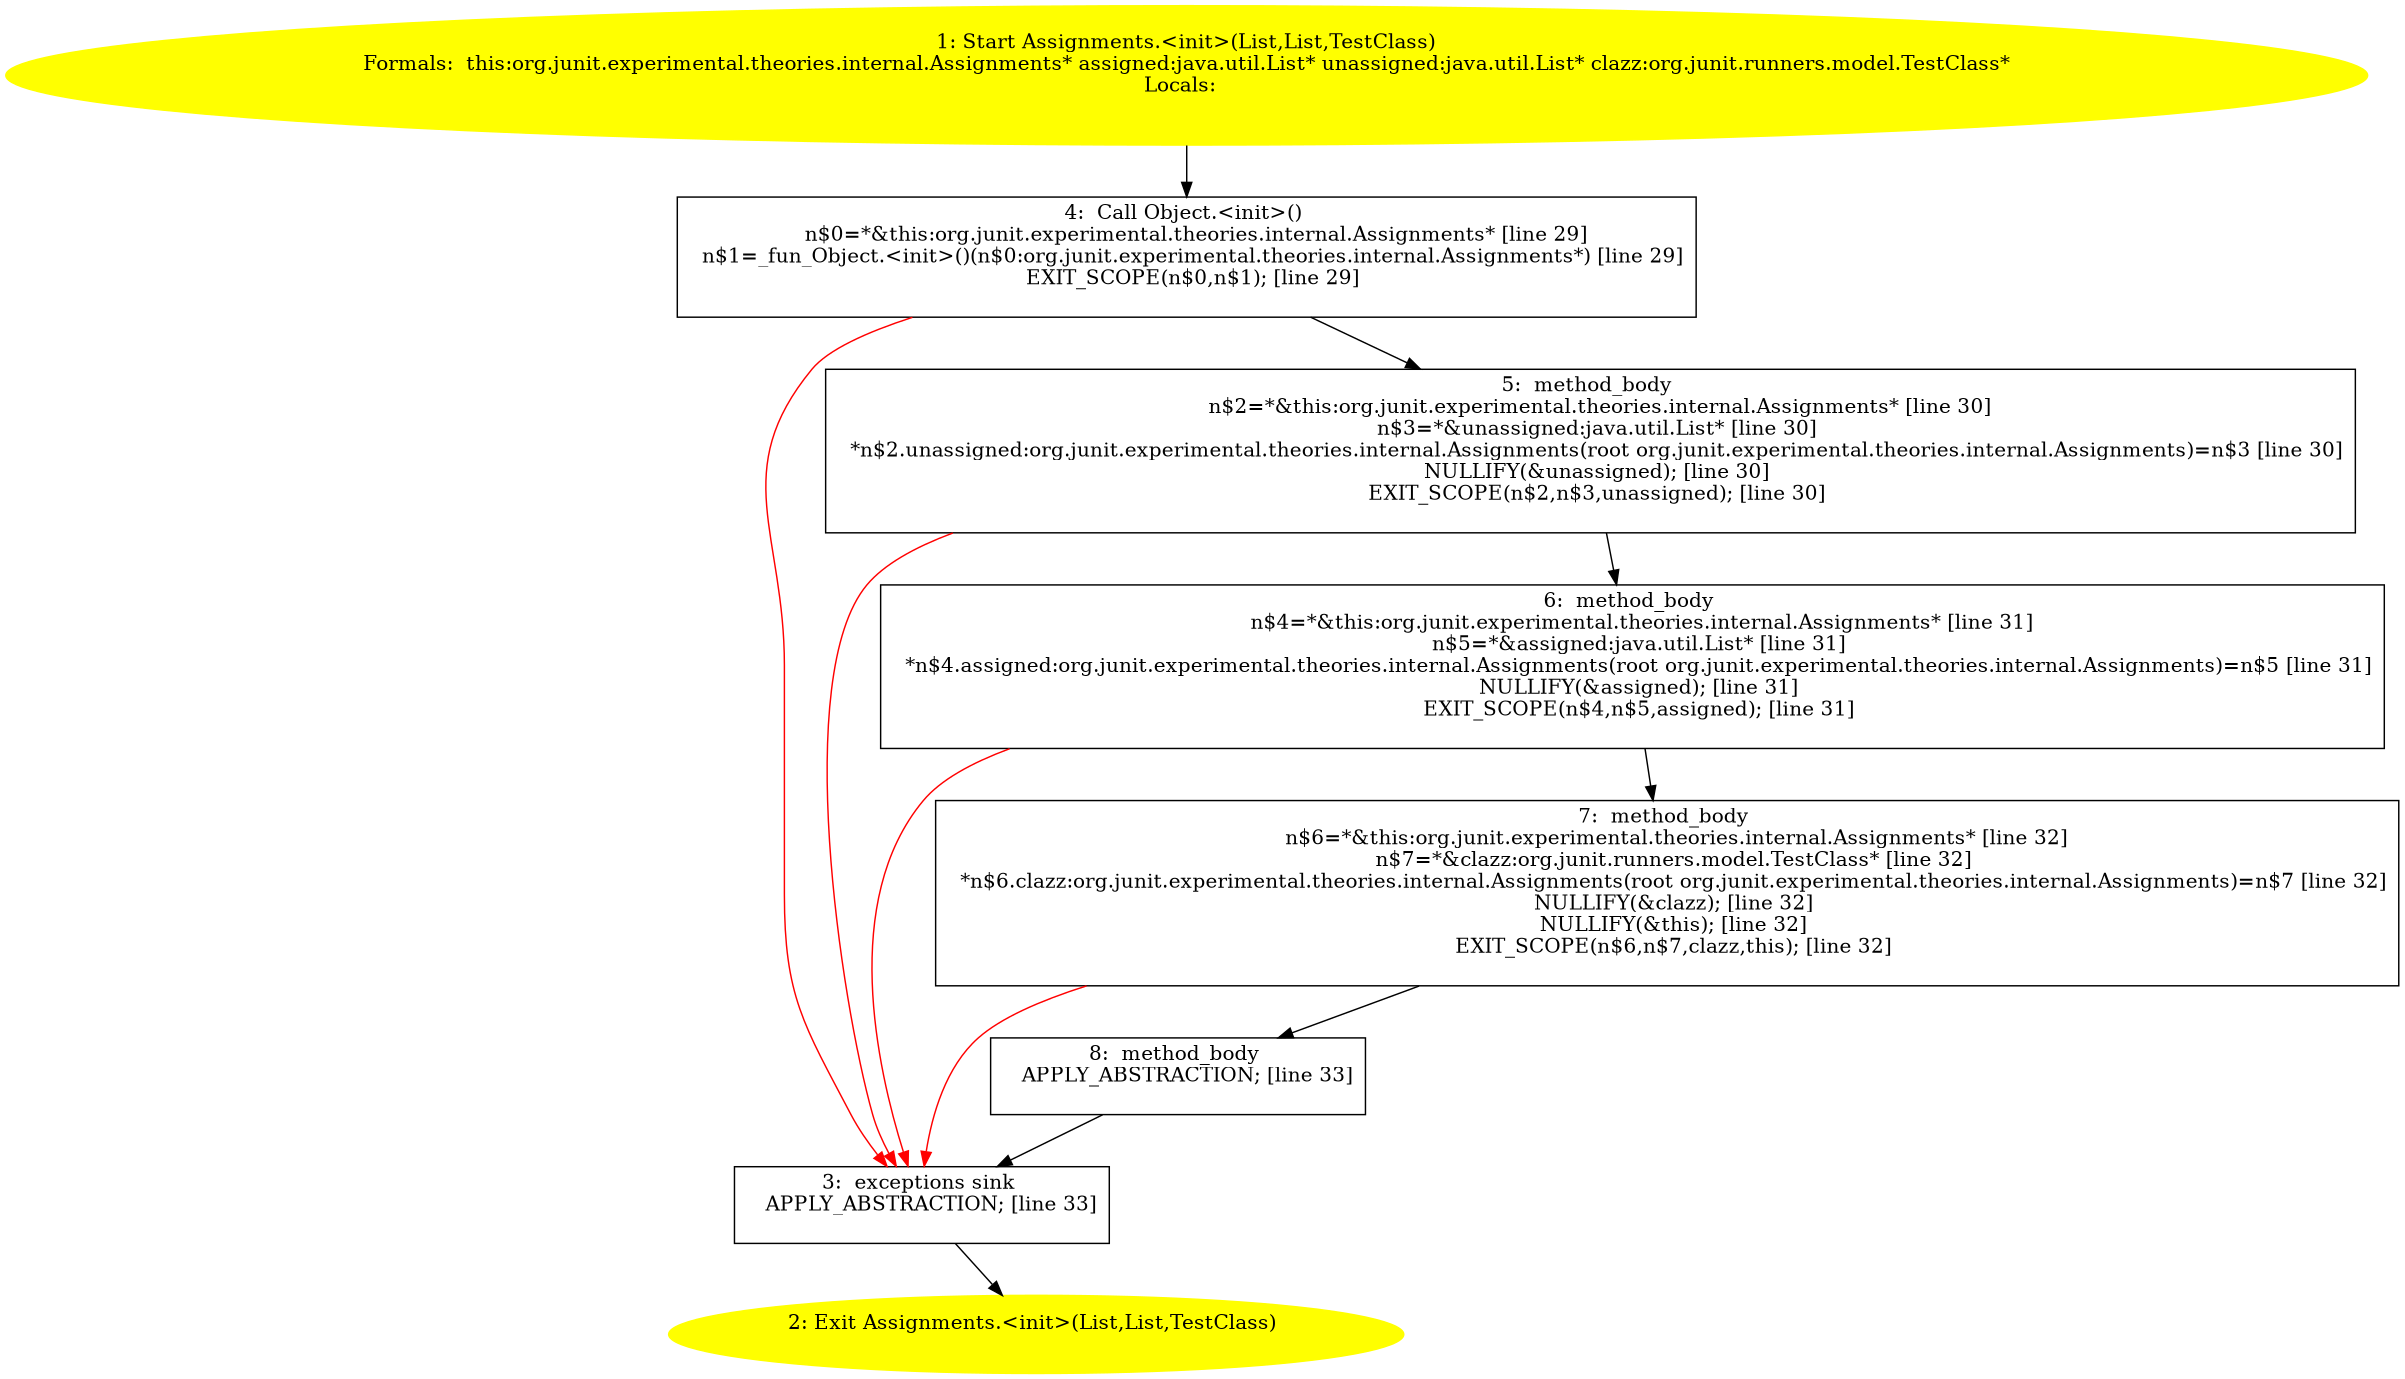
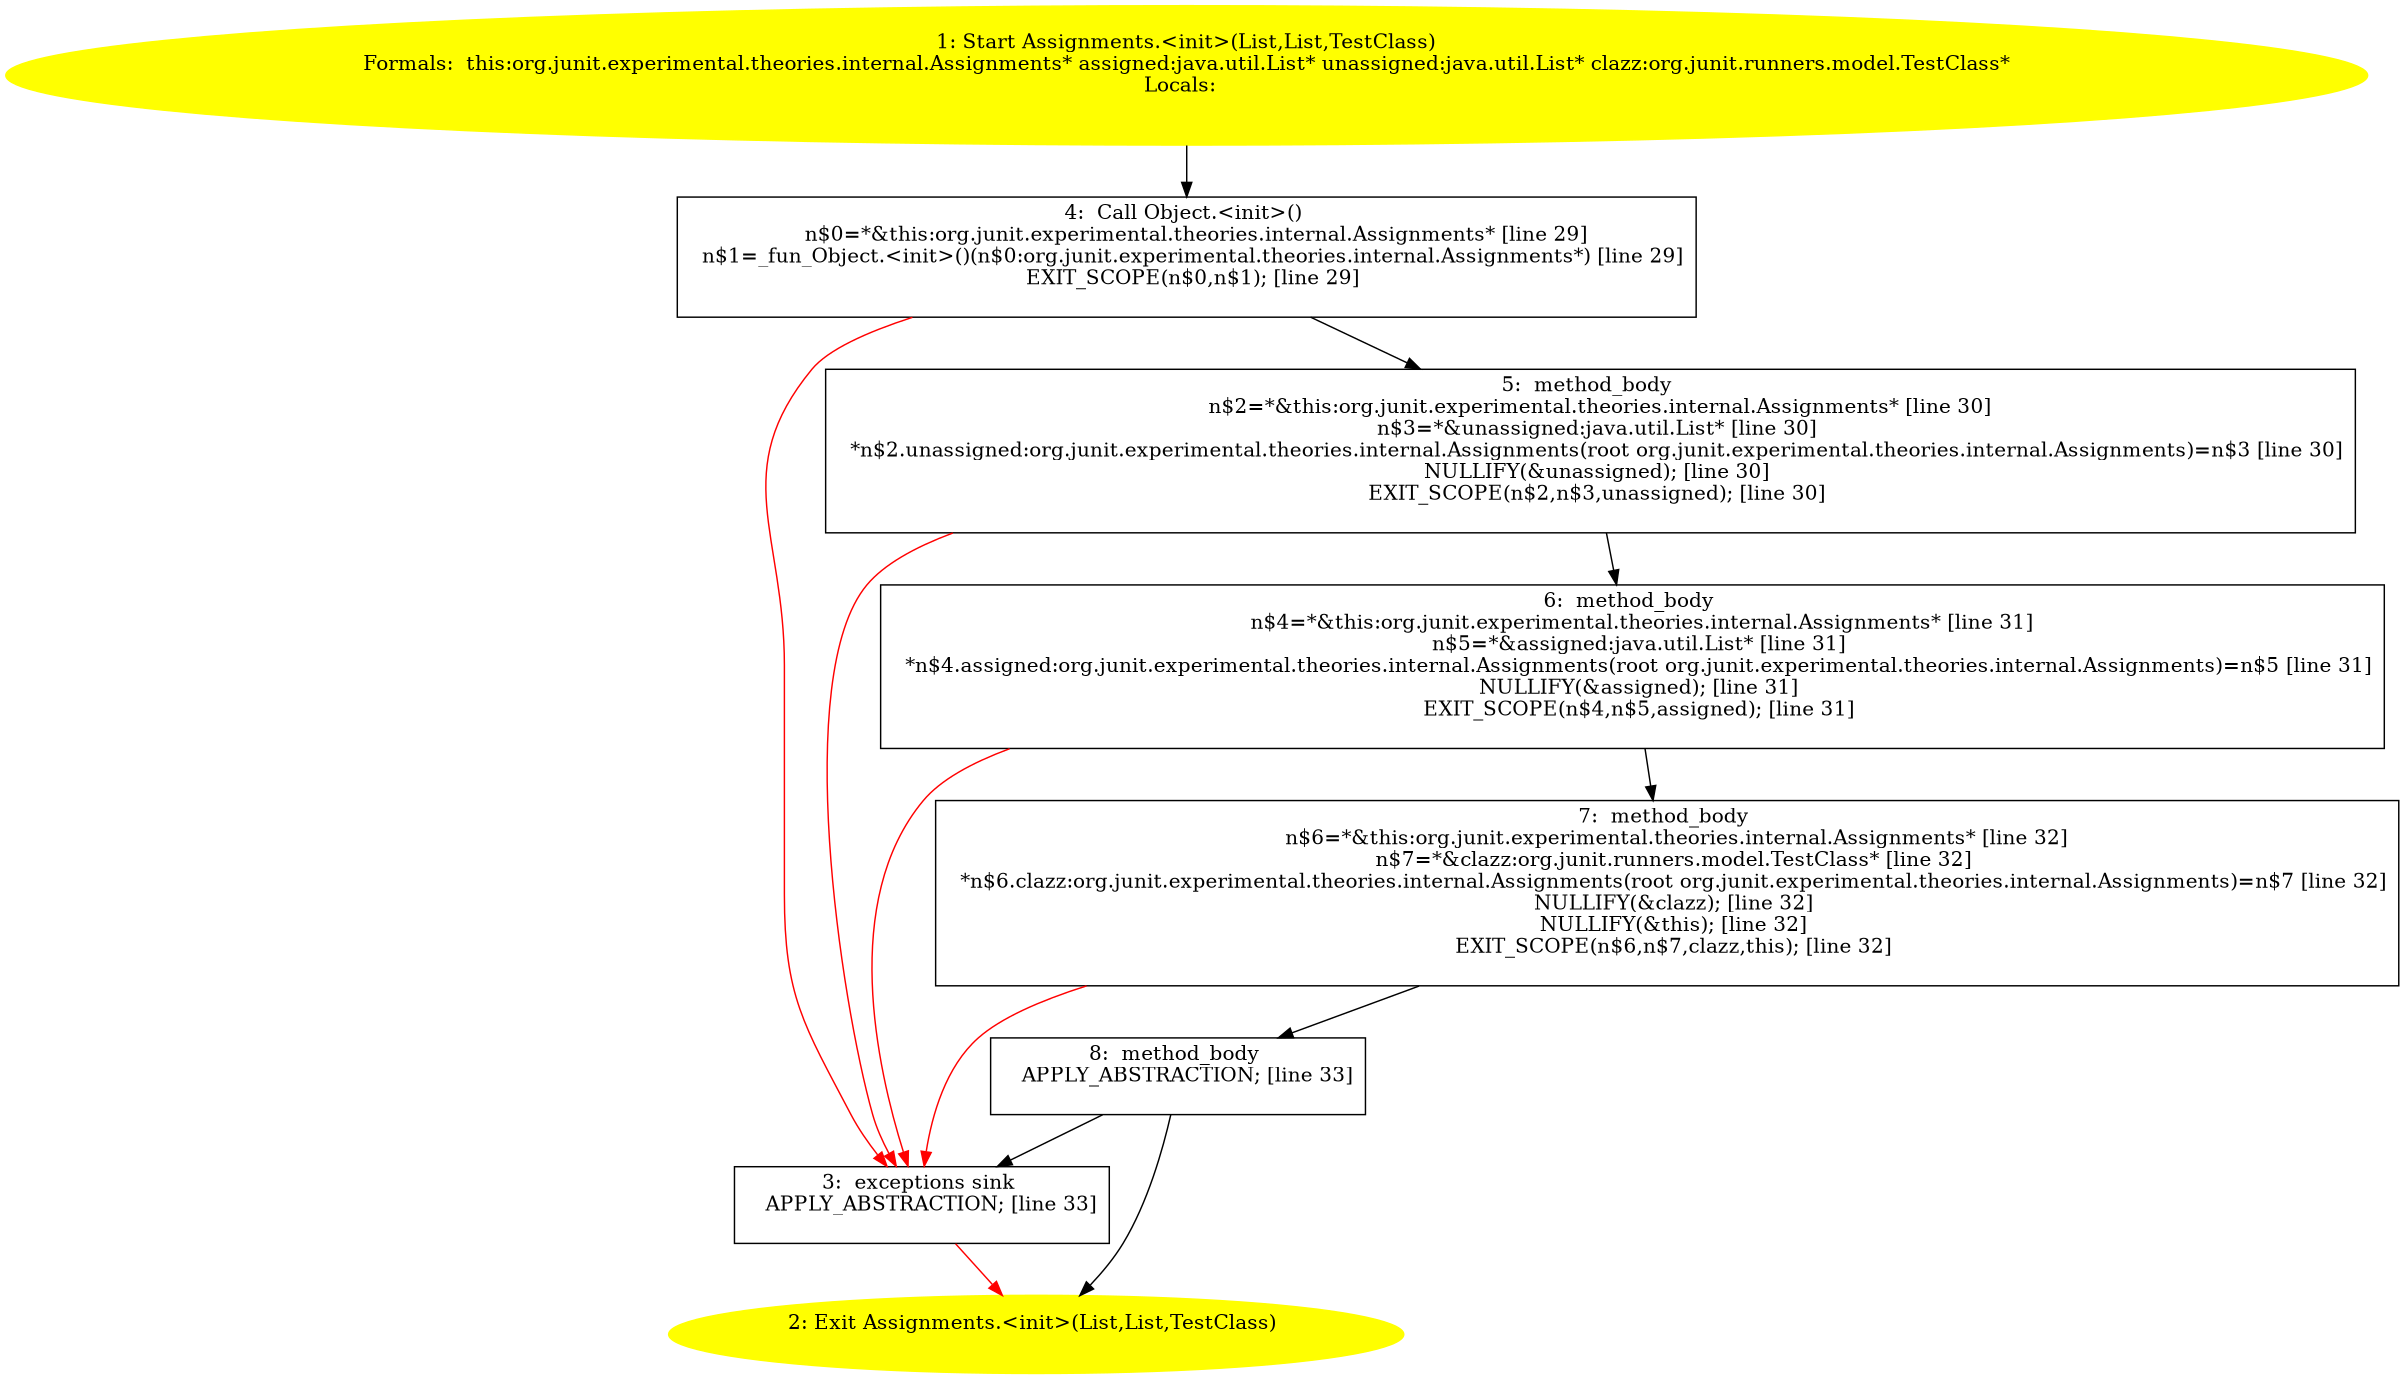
  digraph {
    node [shape=box]
    n1 [color=yellow label="1: Start Assignments.<init>(List,List,TestClass)\nFormals:  this:org.junit.experimental.theories.internal.Assignments* assigned:java.util.List* unassigned:java.util.List* clazz:org.junit.runners.model.TestClass*\nLocals:  \n  " style=filled shape=""]
    n2 [label="4:  Call Object.<init>() \n   n$0=*&this:org.junit.experimental.theories.internal.Assignments* [line 29]\n  n$1=_fun_Object.<init>()(n$0:org.junit.experimental.theories.internal.Assignments*) [line 29]\n  EXIT_SCOPE(n$0,n$1); [line 29]\n "]
    n3 [label="3:  exceptions sink \n   APPLY_ABSTRACTION; [line 33]\n "]
    n4 [label="5:  method_body \n   n$2=*&this:org.junit.experimental.theories.internal.Assignments* [line 30]\n  n$3=*&unassigned:java.util.List* [line 30]\n  *n$2.unassigned:org.junit.experimental.theories.internal.Assignments(root org.junit.experimental.theories.internal.Assignments)=n$3 [line 30]\n  NULLIFY(&unassigned); [line 30]\n  EXIT_SCOPE(n$2,n$3,unassigned); [line 30]\n "]
    n5 [color=yellow label="2: Exit Assignments.<init>(List,List,TestClass) \n  " style=filled shape=""]
    n6 [label="6:  method_body \n   n$4=*&this:org.junit.experimental.theories.internal.Assignments* [line 31]\n  n$5=*&assigned:java.util.List* [line 31]\n  *n$4.assigned:org.junit.experimental.theories.internal.Assignments(root org.junit.experimental.theories.internal.Assignments)=n$5 [line 31]\n  NULLIFY(&assigned); [line 31]\n  EXIT_SCOPE(n$4,n$5,assigned); [line 31]\n "]
    n7 [label="7:  method_body \n   n$6=*&this:org.junit.experimental.theories.internal.Assignments* [line 32]\n  n$7=*&clazz:org.junit.runners.model.TestClass* [line 32]\n  *n$6.clazz:org.junit.experimental.theories.internal.Assignments(root org.junit.experimental.theories.internal.Assignments)=n$7 [line 32]\n  NULLIFY(&clazz); [line 32]\n  NULLIFY(&this); [line 32]\n  EXIT_SCOPE(n$6,n$7,clazz,this); [line 32]\n "]
    n8 [label="8:  method_body \n   APPLY_ABSTRACTION; [line 33]\n "]
    n1 -> n2
    n2 -> n3 [color=red]
    n2 -> n4
-   n3 -> n5
+   n3 -> n5 [color=red]
    n4 -> n3 [color=red]
    n4 -> n6
    n6 -> n3 [color=red]
    n6 -> n7
    n7 -> n3 [color=red]
    n7 -> n8
    n8 -> n3 [color=black]
+   n8 -> n5
  }
